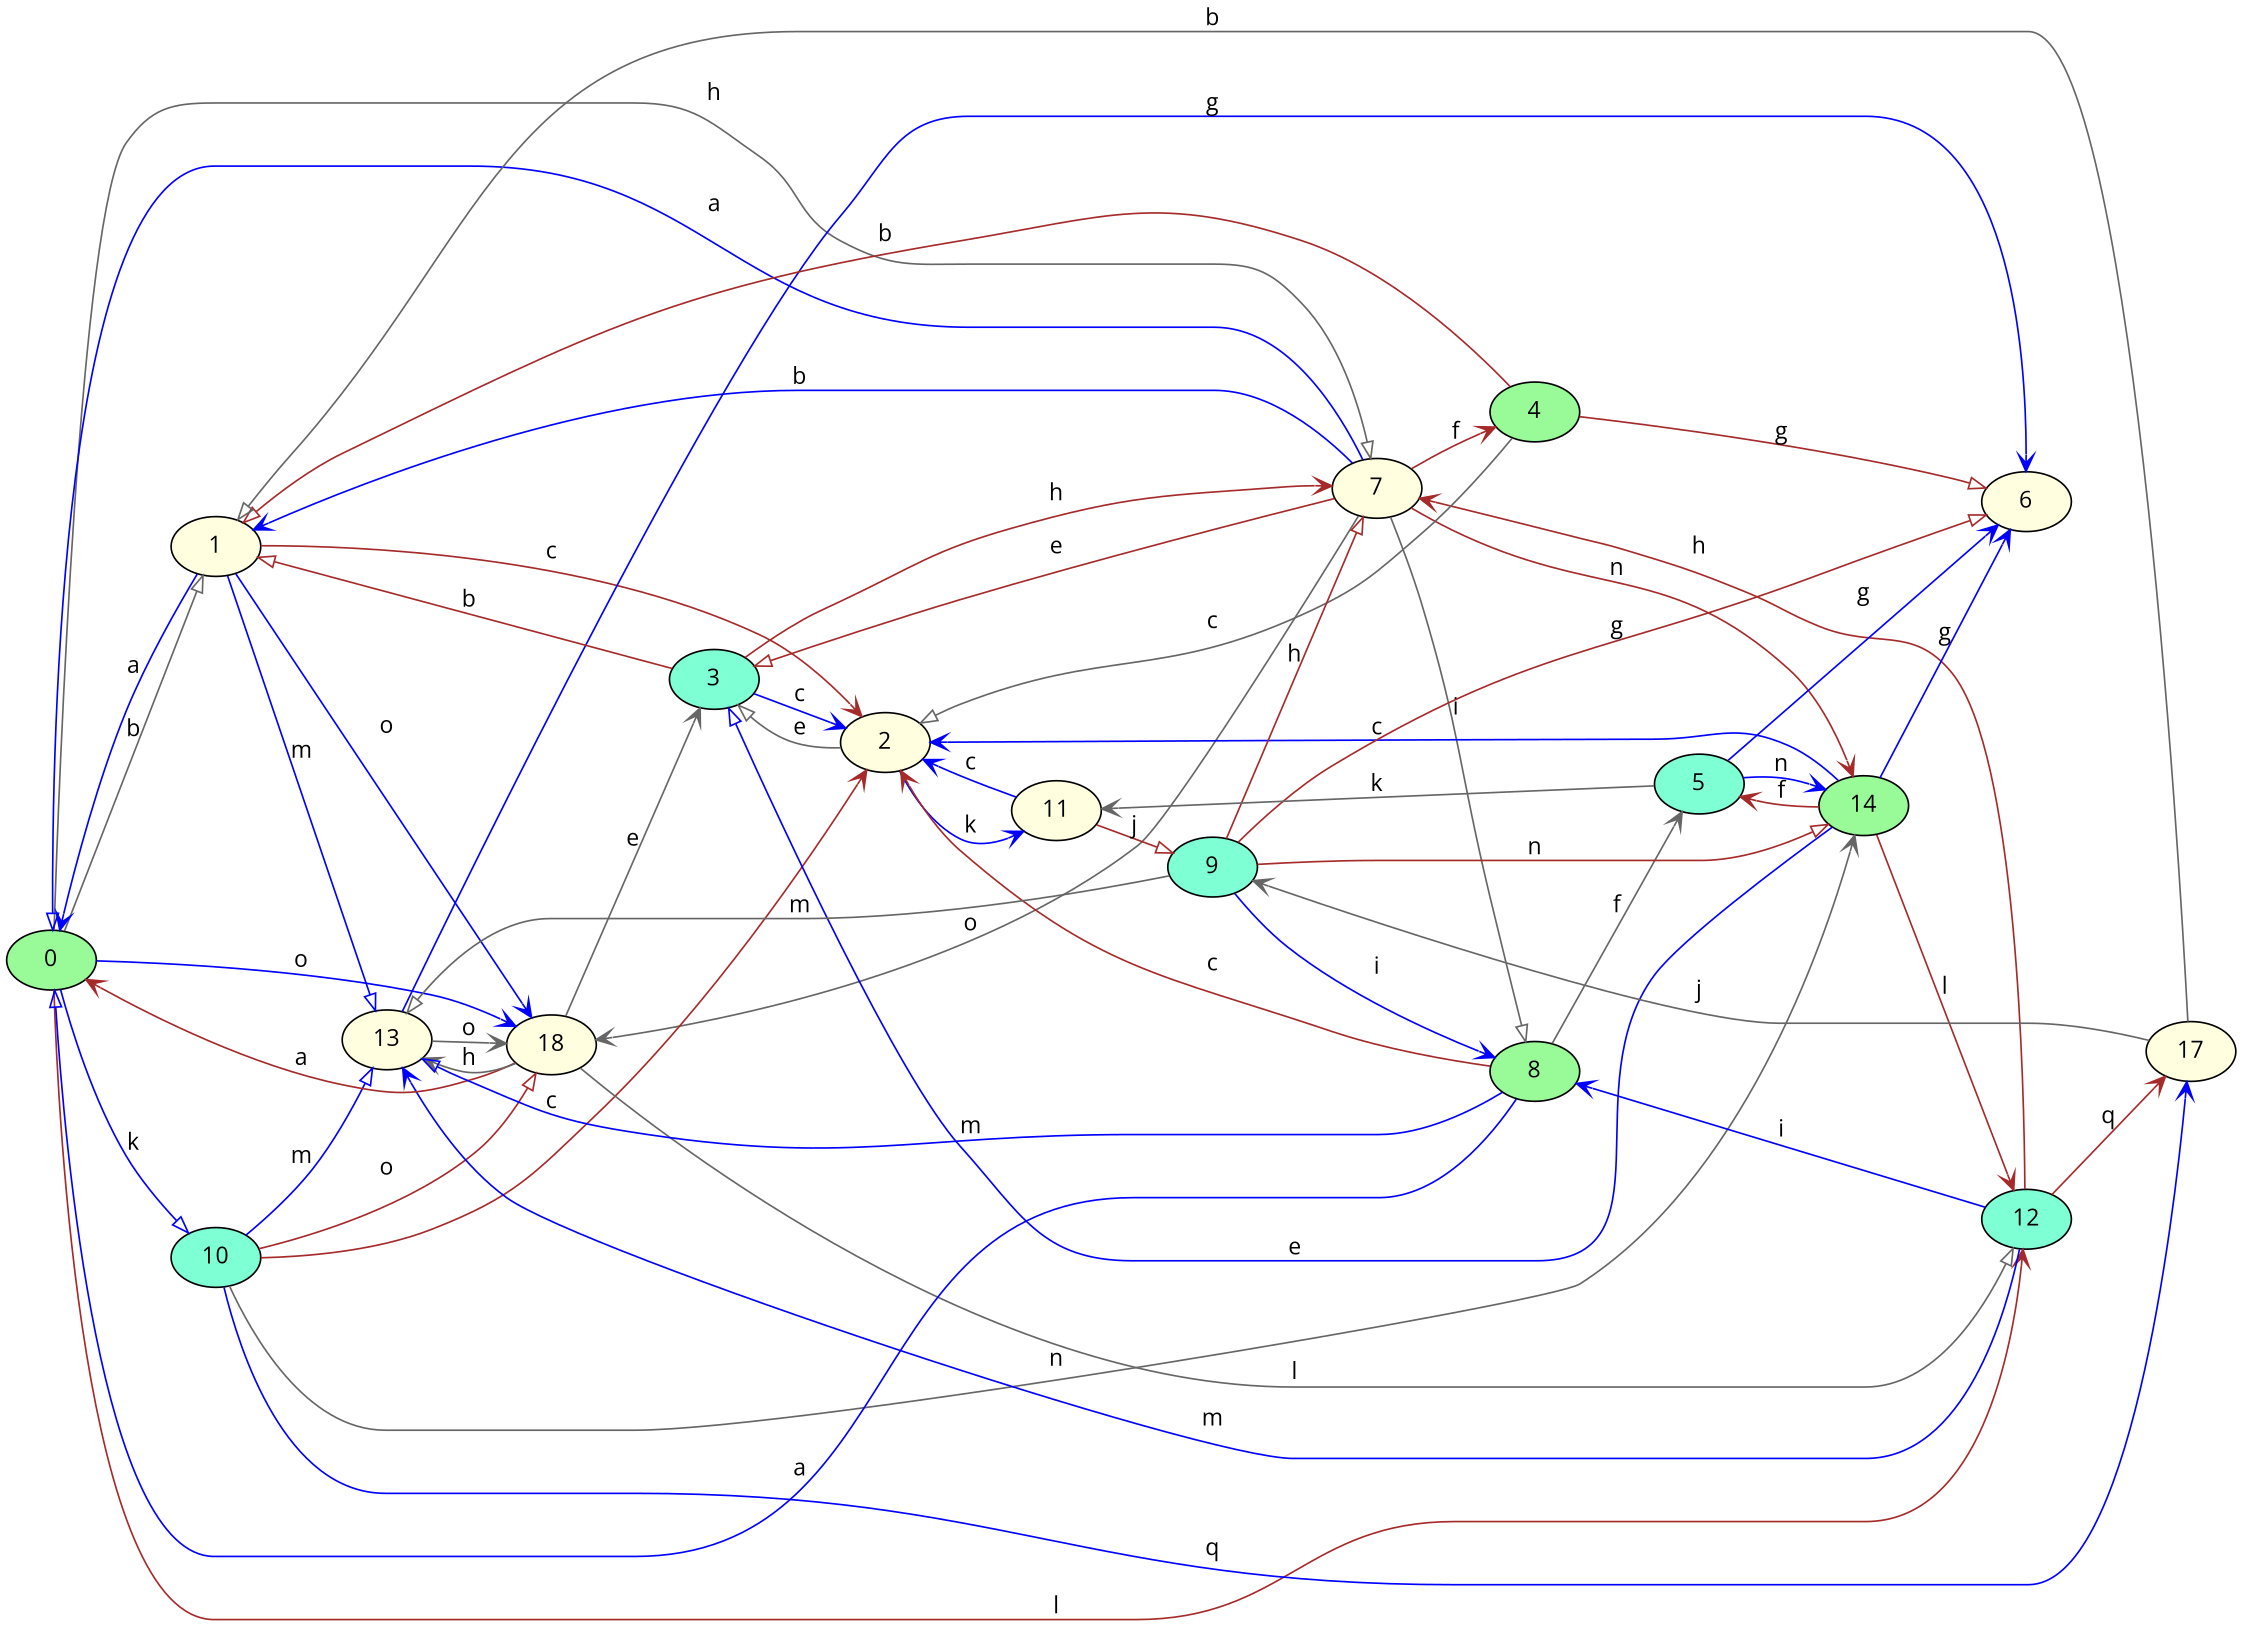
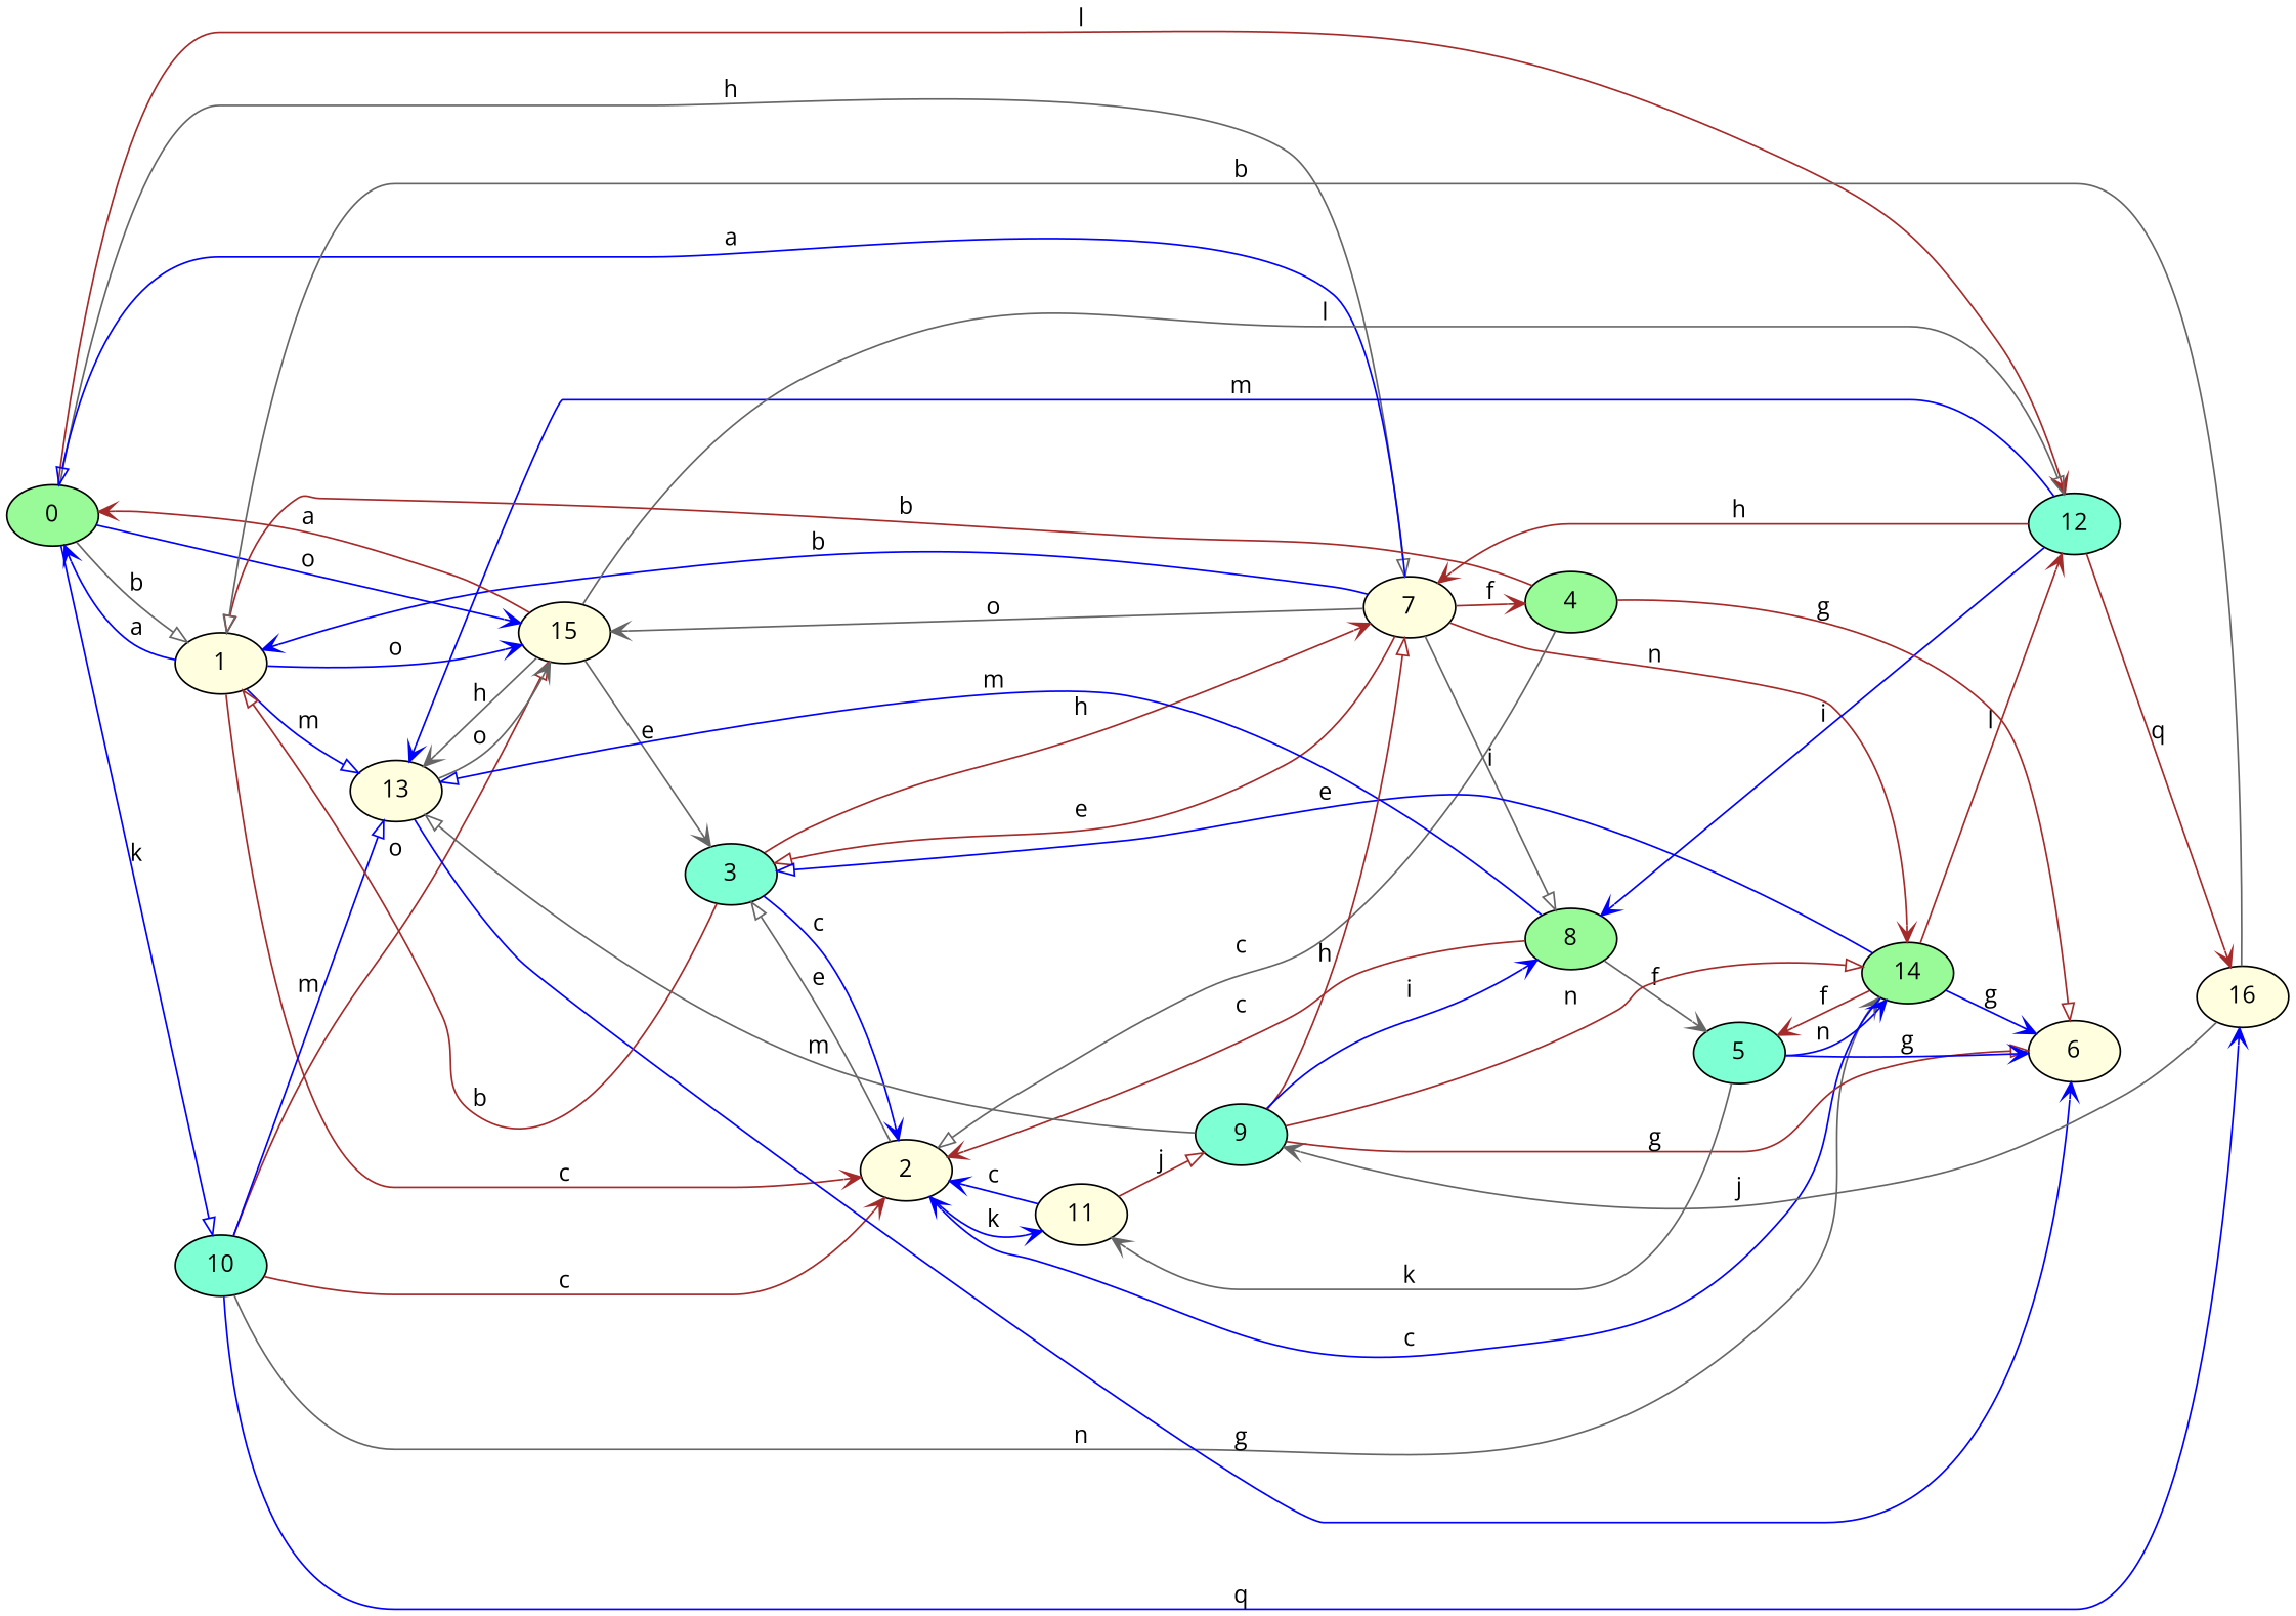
  strict digraph {
    fontname="Open Sans"
    rankdir=LR
    node [fillcolor=lightyellow fontname="Open Sans" style=filled]
    edge [arrowhead=vee color=blue fontname="Open Sans"]
    0 [fillcolor=palegreen]
    1
    7
    10 [fillcolor=aquamarine]
    12 [fillcolor=aquamarine]
-   15 [label=18]
+   15
    2
    13
    3 [fillcolor=aquamarine]
    4 [fillcolor=palegreen]
    14 [fillcolor=palegreen]
    8 [fillcolor=palegreen]
-   16 [label=17]
+   16
    11
    6
    9 [fillcolor=aquamarine]
    5 [fillcolor=aquamarine]
    0 -> 1 [arrowhead=onormal color=gray40 label=b]
    0 -> 7 [arrowhead=onormal color=gray40 label=h]
    0 -> 10 [arrowhead=onormal label=k]
    0 -> 12 [color=brown label=l]
    0 -> 15 [label=o]
    1 -> 0 [label=a]
    1 -> 15 [label=o]
    1 -> 2 [color=brown label=c]
    1 -> 13 [arrowhead=onormal label=m]
    7 -> 0 [arrowhead=onormal label=a]
    7 -> 1 [label=b]
    7 -> 15 [color=gray40 label=o]
    7 -> 3 [arrowhead=onormal color=brown label=e]
    7 -> 4 [color=brown label=f]
    7 -> 14 [color=brown label=n]
    7 -> 8 [arrowhead=onormal color=gray40 label=i]
    10 -> 15 [arrowhead=onormal color=brown label=o]
    10 -> 2 [color=brown label=c]
    10 -> 13 [arrowhead=onormal label=m]
    10 -> 14 [color=gray40 label=n]
    10 -> 16 [label=q]
    12 -> 7 [color=brown label=h]
    12 -> 13 [label=m]
    12 -> 8 [label=i]
    12 -> 16 [color=brown label=q]
    15 -> 0 [color=brown label=a]
    15 -> 12 [arrowhead=onormal color=gray40 label=l]
    15 -> 13 [color=gray40 label=h]
    15 -> 3 [color=gray40 label=e]
    2 -> 3 [arrowhead=onormal color=gray40 label=e]
    2 -> 11 [label=k]
    13 -> 15 [color=gray40 label=o]
    13 -> 6 [label=g]
    3 -> 1 [arrowhead=onormal color=brown label=b]
    3 -> 7 [color=brown label=h]
    3 -> 2 [label=c]
    4 -> 1 [arrowhead=onormal color=brown label=b]
    4 -> 2 [arrowhead=onormal color=gray40 label=c]
    4 -> 6 [arrowhead=onormal color=brown label=g]
    14 -> 12 [color=brown label=l]
    14 -> 2 [label=c]
    14 -> 3 [arrowhead=onormal label=e]
    14 -> 6 [label=g]
    14 -> 5 [color=brown label=f]
-   8 -> 0 [arrowhead=onormal label=a]
    8 -> 2 [color=brown label=c]
    8 -> 13 [arrowhead=onormal label=m]
    8 -> 5 [color=gray40 label=f]
    16 -> 1 [arrowhead=onormal color=gray40 label=b]
    16 -> 9 [color=gray40 label=j]
    11 -> 2 [label=c]
    11 -> 9 [arrowhead=onormal color=brown label=j]
    9 -> 7 [arrowhead=onormal color=brown label=h]
    9 -> 13 [arrowhead=onormal color=gray40 label=m]
    9 -> 14 [arrowhead=onormal color=brown label=n]
    9 -> 8 [label=i]
    9 -> 6 [arrowhead=onormal color=brown label=g]
    5 -> 14 [label=n]
    5 -> 11 [color=gray40 label=k]
    5 -> 6 [label=g]
  }
